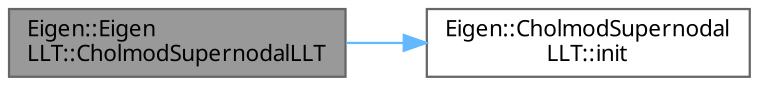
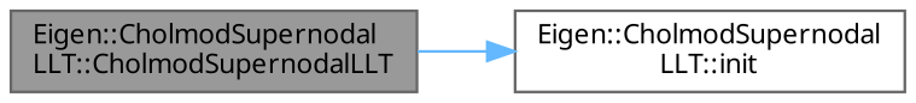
  digraph {
    rankdir=LR
    fontname="Noto Sans"
    node [fontname="Noto Sans" fontsize=10 shape=box style=filled]
-   n1 [color=gray40 fillcolor=grey60 fontcolor=black height=0.2 label="Eigen::Eigen\lLLT::CholmodSupernodalLLT" width=0.4]
+   n1 [color=gray40 fillcolor=grey60 fontcolor=black height=0.2 label="Eigen::CholmodSupernodal\lLLT::CholmodSupernodalLLT" width=0.4]
    n2 [color=grey40 fillcolor=white height=0.2 label="Eigen::CholmodSupernodal\lLLT::init" width=0.4]
    n1 -> n2 [color=steelblue1 fontname="Noto Sans" fontsize=10 labelfontname=Helvetica labelfontsize=10 style=solid]
  }
